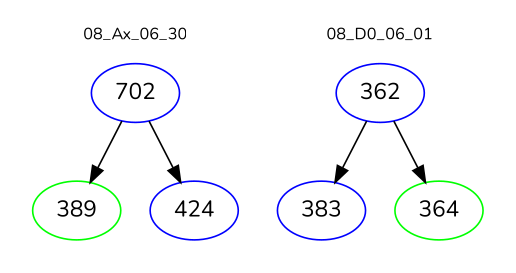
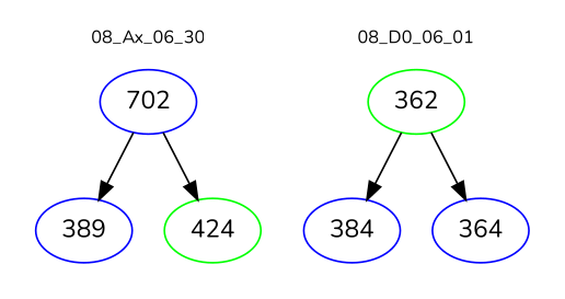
  digraph {
    fontname=Nunito
    node [color=blue fontname=Nunito]
    edge [color=black fontname=Nunito]
    n1 [label=702]
-   n2 [color=green label=389]
-   n3 [label=424]
-   n4 [label=362]
-   n5 [label=383]
-   n6 [color=green label=364]
+   n2 [label=389]
+   n3 [color=green label=424]
+   n4 [color=green label=362]
+   n5 [label=384]
+   n6 [label=364]
    subgraph cluster_1 {
      color=white
      fontsize=10
      label="08_Ax_06_30"
      n1
      n2
      n3
    }
    subgraph cluster_2 {
      color=white
      fontsize=10
      label="08_D0_06_01"
      n4
      n5
      n6
    }
    n1 -> n2
    n1 -> n3
    n4 -> n5
    n4 -> n6
  }
